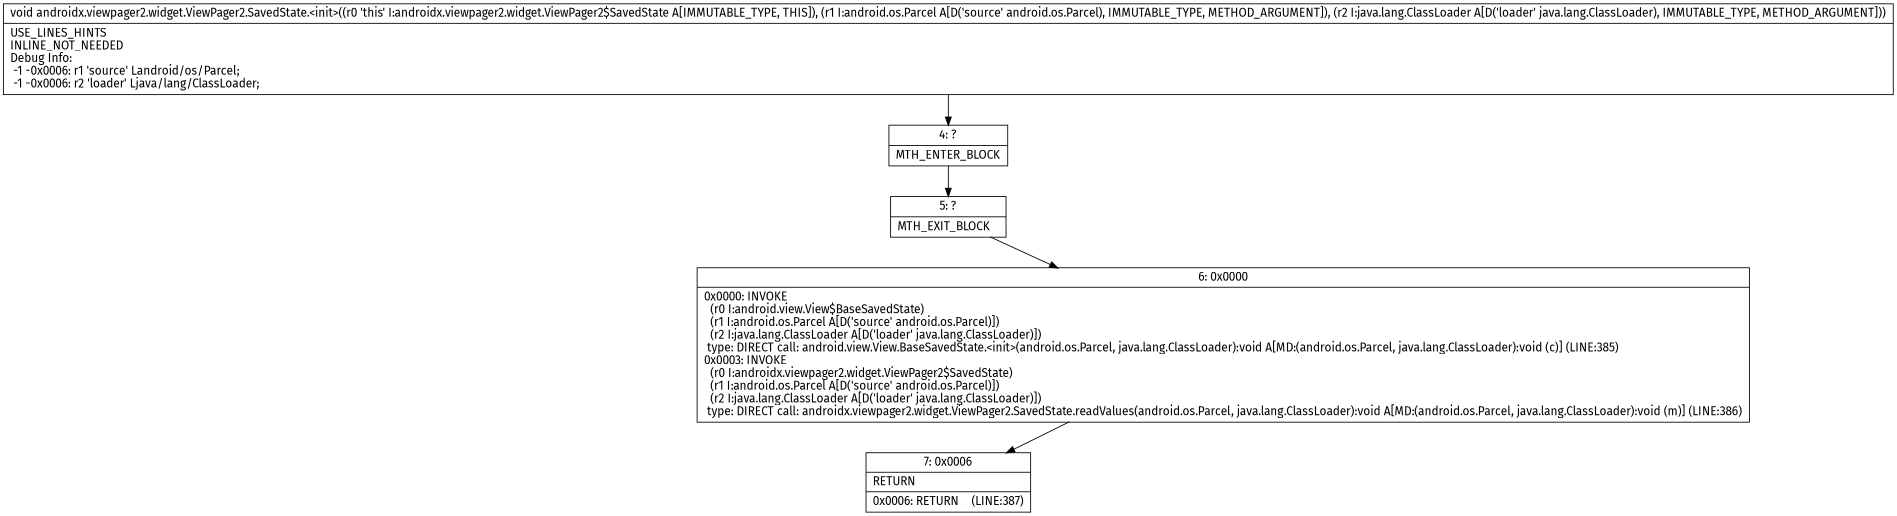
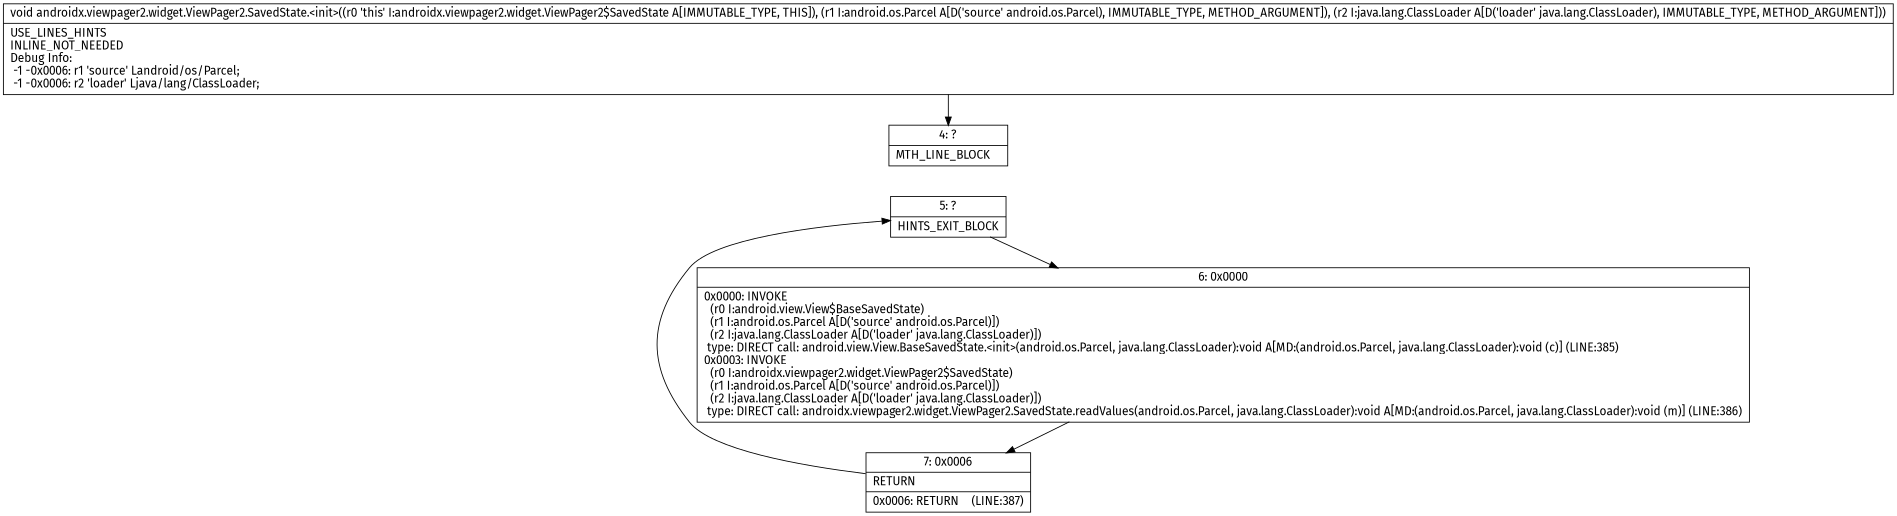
  digraph {
    fontname="Fira Sans"
    node [fontname="Fira Sans" shape=record]
    edge [fontname="Fira Sans"]
-   n1 [label="{4\:\ ?|MTH_ENTER_BLOCK\l}"]
+   n1 [label="{4\:\ ?|MTH_LINE_BLOCK\l}"]
    n2 [label="{6\:\ 0x0000|0x0000: INVOKE  \l  (r0 I:android.view.View$BaseSavedState)\l  (r1 I:android.os.Parcel A[D('source' android.os.Parcel)])\l  (r2 I:java.lang.ClassLoader A[D('loader' java.lang.ClassLoader)])\l type: DIRECT call: android.view.View.BaseSavedState.\<init\>(android.os.Parcel, java.lang.ClassLoader):void A[MD:(android.os.Parcel, java.lang.ClassLoader):void (c)] (LINE:385)\l0x0003: INVOKE  \l  (r0 I:androidx.viewpager2.widget.ViewPager2$SavedState)\l  (r1 I:android.os.Parcel A[D('source' android.os.Parcel)])\l  (r2 I:java.lang.ClassLoader A[D('loader' java.lang.ClassLoader)])\l type: DIRECT call: androidx.viewpager2.widget.ViewPager2.SavedState.readValues(android.os.Parcel, java.lang.ClassLoader):void A[MD:(android.os.Parcel, java.lang.ClassLoader):void (m)] (LINE:386)\l}"]
    n3 [label="{7\:\ 0x0006|RETURN\l|0x0006: RETURN    (LINE:387)\l}"]
-   n4 [label="{5\:\ ?|MTH_EXIT_BLOCK\l}"]
+   n4 [label="{5\:\ ?|HINTS_EXIT_BLOCK\l}"]
    n5 [label="{void androidx.viewpager2.widget.ViewPager2.SavedState.\<init\>((r0 'this' I:androidx.viewpager2.widget.ViewPager2$SavedState A[IMMUTABLE_TYPE, THIS]), (r1 I:android.os.Parcel A[D('source' android.os.Parcel), IMMUTABLE_TYPE, METHOD_ARGUMENT]), (r2 I:java.lang.ClassLoader A[D('loader' java.lang.ClassLoader), IMMUTABLE_TYPE, METHOD_ARGUMENT]))  | USE_LINES_HINTS\lINLINE_NOT_NEEDED\lDebug Info:\l  \-1 \-0x0006: r1 'source' Landroid\/os\/Parcel;\l  \-1 \-0x0006: r2 'loader' Ljava\/lang\/ClassLoader;\l}"]
    n2 -> n3
-   n1 -> n4
+   n3 -> n4
    n4 -> n2
    n5 -> n1
  }
